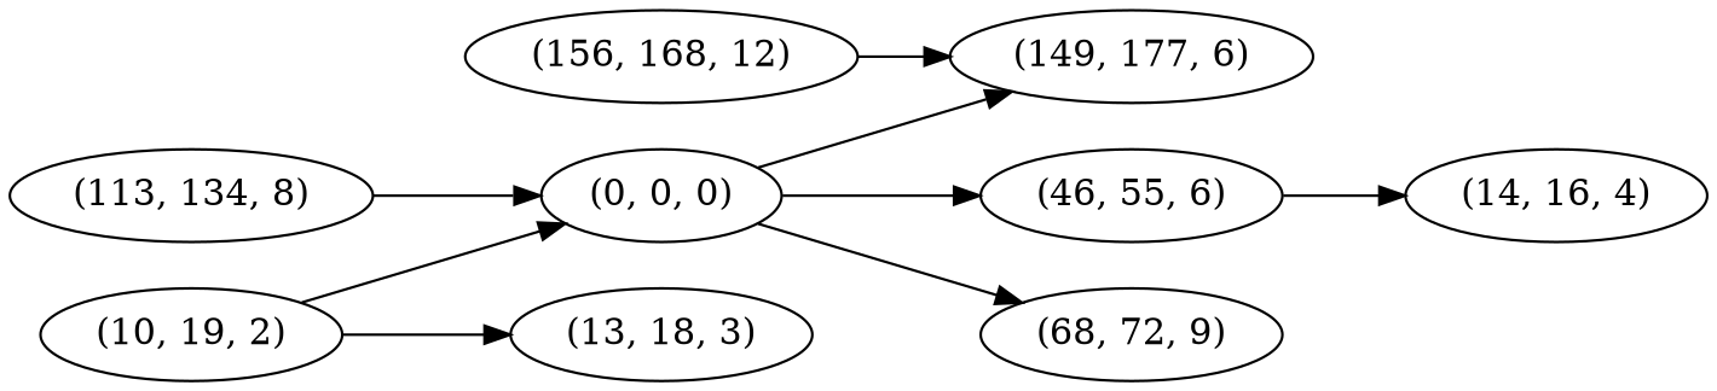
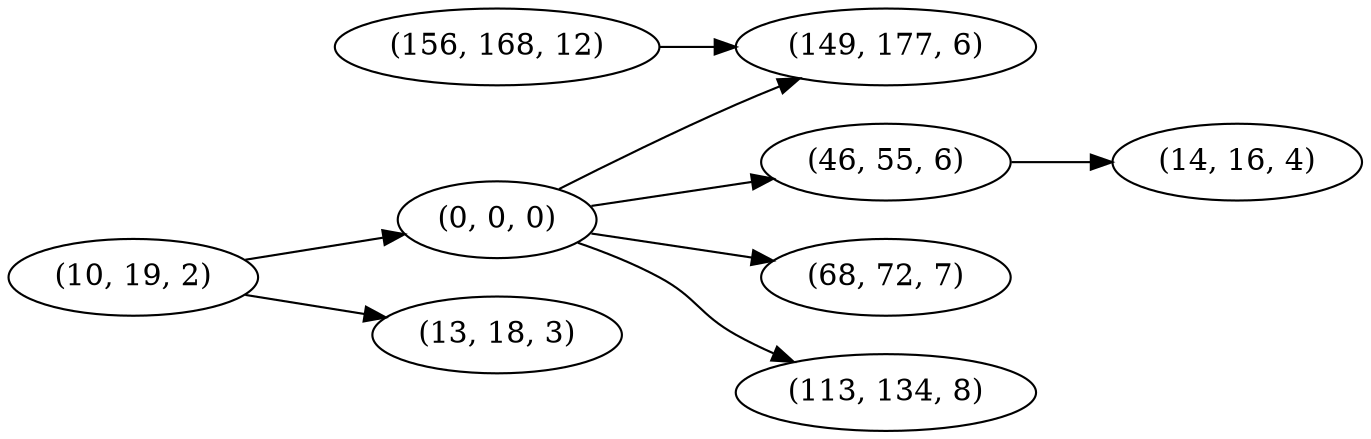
  digraph {
    rankdir=LR
    "(0, 0, 0)"
    "(46, 55, 6)"
-   "(68, 72, 7)" [label="(68, 72, 9)"]
+   "(68, 72, 7)"
    "(113, 134, 8)"
    "(149, 177, 6)"
    "(10, 19, 2)"
    "(13, 18, 3)"
    "(14, 16, 4)"
    "(156, 168, 12)"
    "(0, 0, 0)" -> "(46, 55, 6)"
    "(0, 0, 0)" -> "(68, 72, 7)"
-   "(113, 134, 8)" -> "(0, 0, 0)"
+   "(0, 0, 0)" -> "(113, 134, 8)"
    "(0, 0, 0)" -> "(149, 177, 6)"
    "(46, 55, 6)" -> "(14, 16, 4)"
    "(10, 19, 2)" -> "(0, 0, 0)"
    "(10, 19, 2)" -> "(13, 18, 3)"
    "(156, 168, 12)" -> "(149, 177, 6)"
  }
